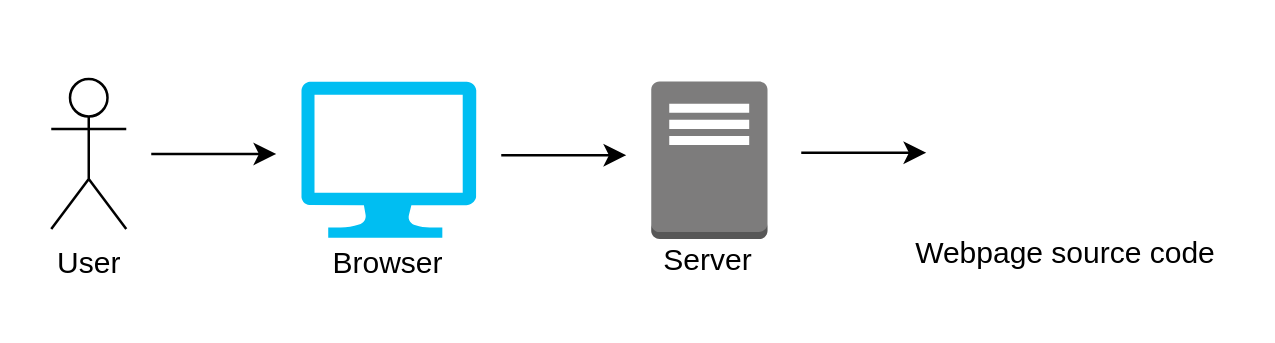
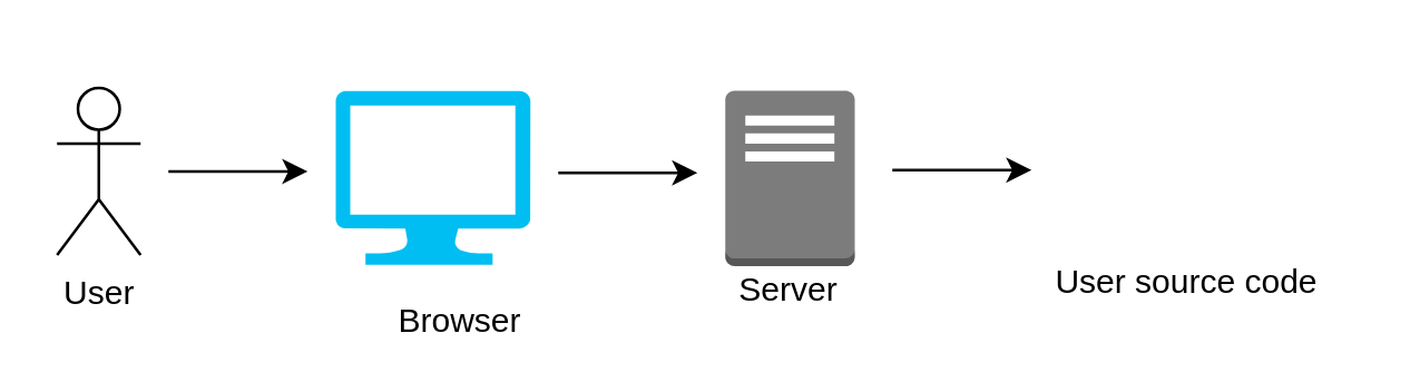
  <mxCell id="0" />
  <mxCell id="1" parent="0" />
  <mxCell id="2" value="User" style="shape=umlActor;verticalLabelPosition=bottom;verticalAlign=top;html=1;outlineConnect=0;" vertex="1" parent="1"><mxGeometry x="20" y="31" width="30" height="60" as="geometry" /></mxCell>
  <mxCell id="3" value="" style="verticalLabelPosition=bottom;html=1;verticalAlign=top;align=center;strokeColor=none;fillColor=#00BEF2;shape=mxgraph.azure.computer;pointerEvents=1;" vertex="1" parent="1"><mxGeometry x="120" y="32" width="70" height="62.5" as="geometry" /></mxCell>
  <mxCell id="4" value="" style="endArrow=classic;html=1;" edge="1" parent="1"><mxGeometry width="50" height="50" relative="1" as="geometry"><mxPoint x="60" y="61" as="sourcePoint" /><mxPoint x="110" y="61" as="targetPoint" /></mxGeometry></mxCell>
- <mxCell id="5" value="Browser" style="text;html=1;strokeColor=none;fillColor=none;align=center;verticalAlign=middle;whiteSpace=wrap;rounded=0;" vertex="1" parent="1"><mxGeometry x="135" y="94.5" width="40" height="20" as="geometry" /></mxCell>
+ <mxCell id="5" value="Browser" style="text;html=1;strokeColor=none;fillColor=none;align=center;verticalAlign=middle;whiteSpace=wrap;rounded=0;" vertex="1" parent="1"><mxGeometry x="145" y="104.5" width="40" height="20" as="geometry" /></mxCell>
  <mxCell id="6" value="" style="endArrow=classic;html=1;" edge="1" parent="1"><mxGeometry width="50" height="50" relative="1" as="geometry"><mxPoint x="200" y="61.5" as="sourcePoint" /><mxPoint x="250" y="61.5" as="targetPoint" /></mxGeometry></mxCell>
  <mxCell id="7" value="" style="outlineConnect=0;dashed=0;verticalLabelPosition=bottom;verticalAlign=top;align=center;html=1;shape=mxgraph.aws3.traditional_server;fillColor=#7D7C7C;gradientColor=none;" vertex="1" parent="1"><mxGeometry x="260" y="32" width="46.5" height="63" as="geometry" /></mxCell>
  <mxCell id="8" value="Server" style="text;html=1;strokeColor=none;fillColor=none;align=center;verticalAlign=middle;whiteSpace=wrap;rounded=0;" vertex="1" parent="1"><mxGeometry x="263.25" y="93.5" width="40" height="20" as="geometry" /></mxCell>
  <mxCell id="9" value="" style="endArrow=classic;html=1;" edge="1" parent="1"><mxGeometry width="50" height="50" relative="1" as="geometry"><mxPoint x="320" y="60.5" as="sourcePoint" /><mxPoint x="370" y="60.5" as="targetPoint" /></mxGeometry></mxCell>
  <mxCell id="10" value="" style="shape=image;html=1;verticalAlign=top;verticalLabelPosition=bottom;labelBackgroundColor=#ffffff;imageAspect=0;aspect=fixed;image=https://cdn1.iconfinder.com/data/icons/business-startup-14/60/Development-128.png" vertex="1" parent="1"><mxGeometry x="385" y="20" width="82" height="82" as="geometry" /></mxCell>
- <mxCell id="11" value="Webpage source code" style="text;html=1;strokeColor=none;fillColor=none;align=center;verticalAlign=middle;whiteSpace=wrap;rounded=0;" vertex="1" parent="1"><mxGeometry x="364" y="91" width="124" height="20" as="geometry" /></mxCell>
+ <mxCell id="11" value="User source code" style="text;html=1;strokeColor=none;fillColor=none;align=center;verticalAlign=middle;whiteSpace=wrap;rounded=0;" vertex="1" parent="1"><mxGeometry x="364" y="91" width="124" height="20" as="geometry" /></mxCell>
